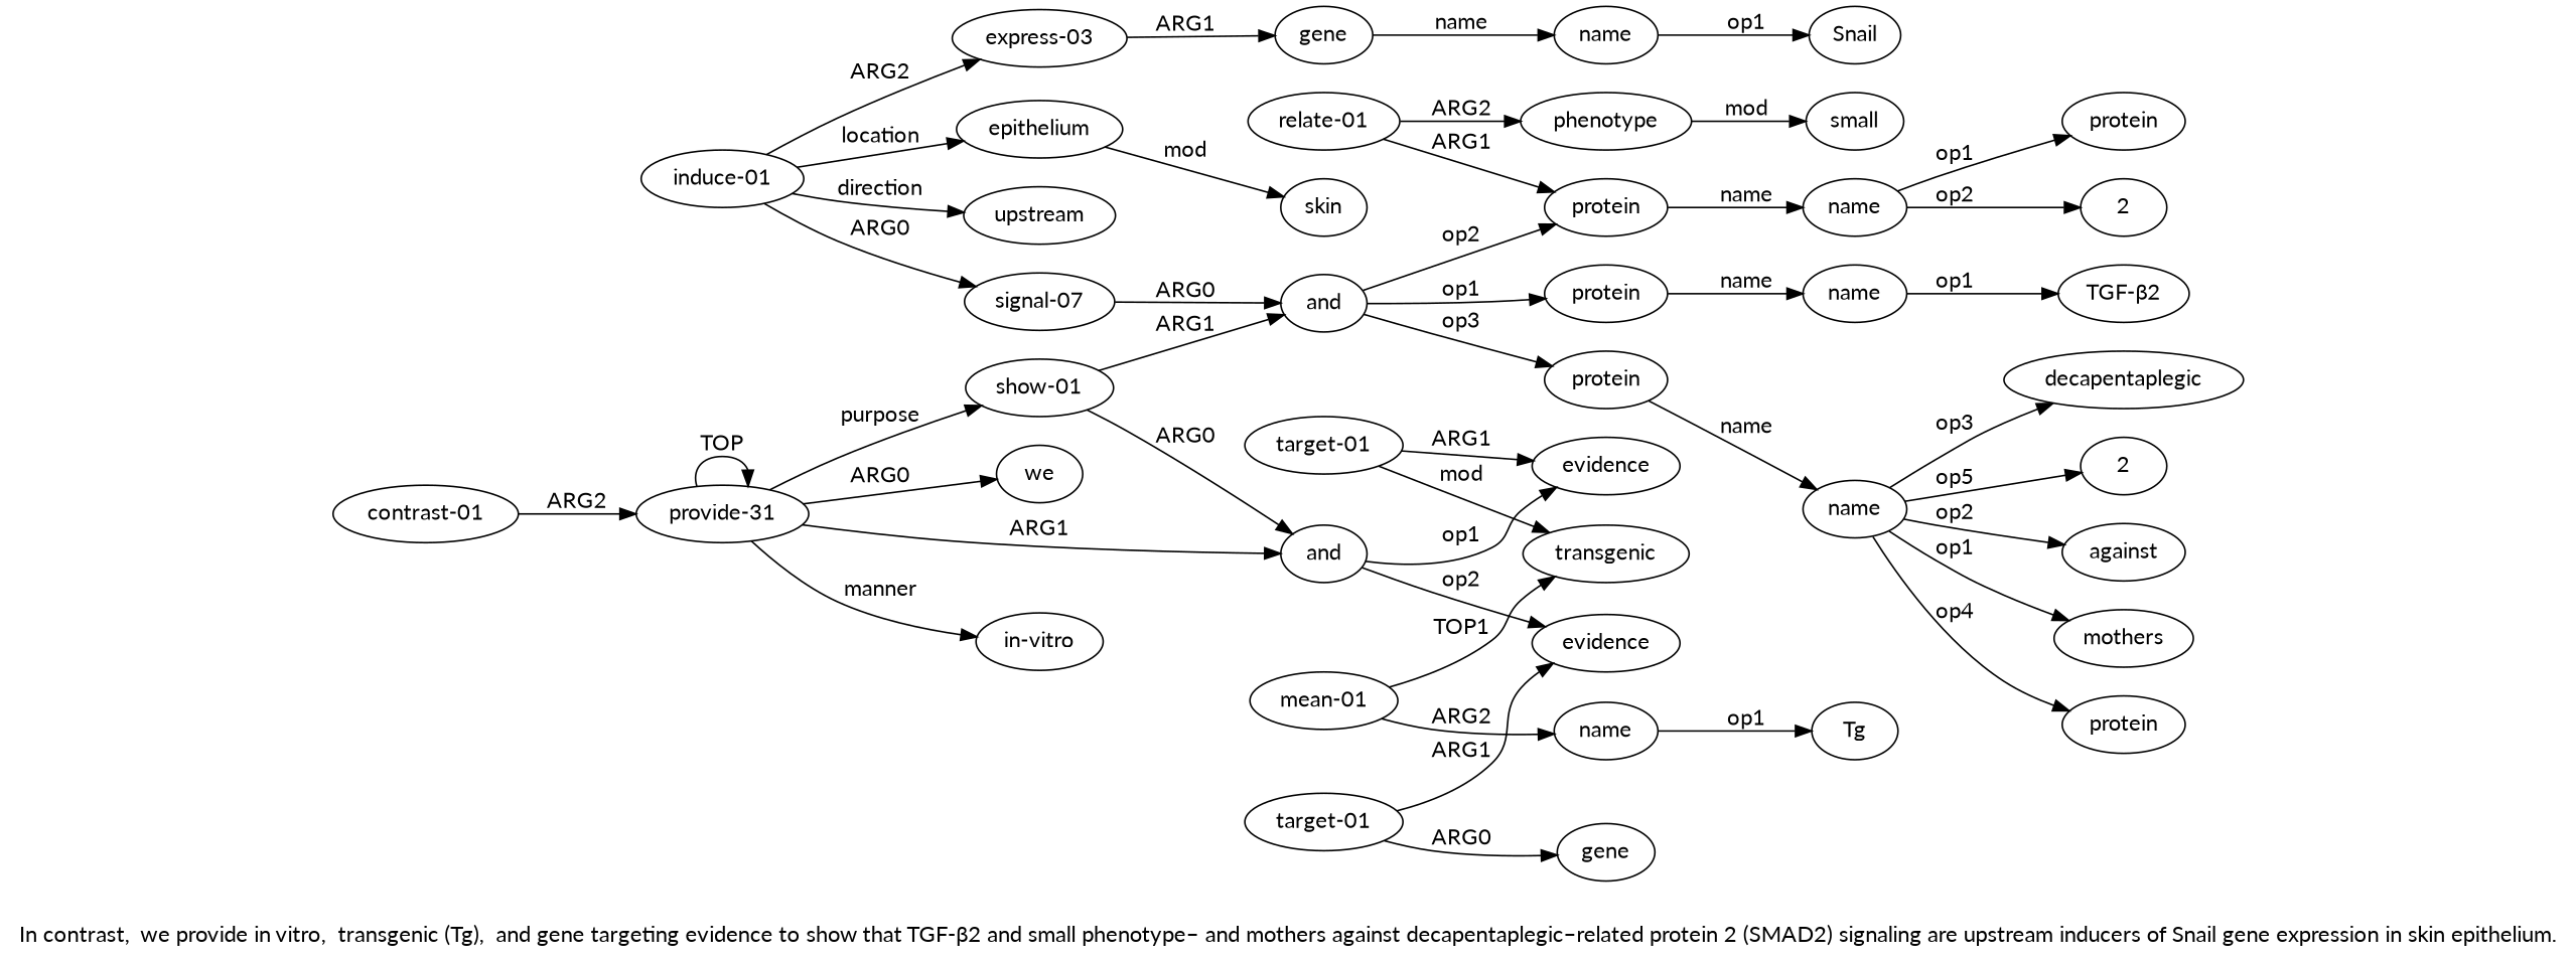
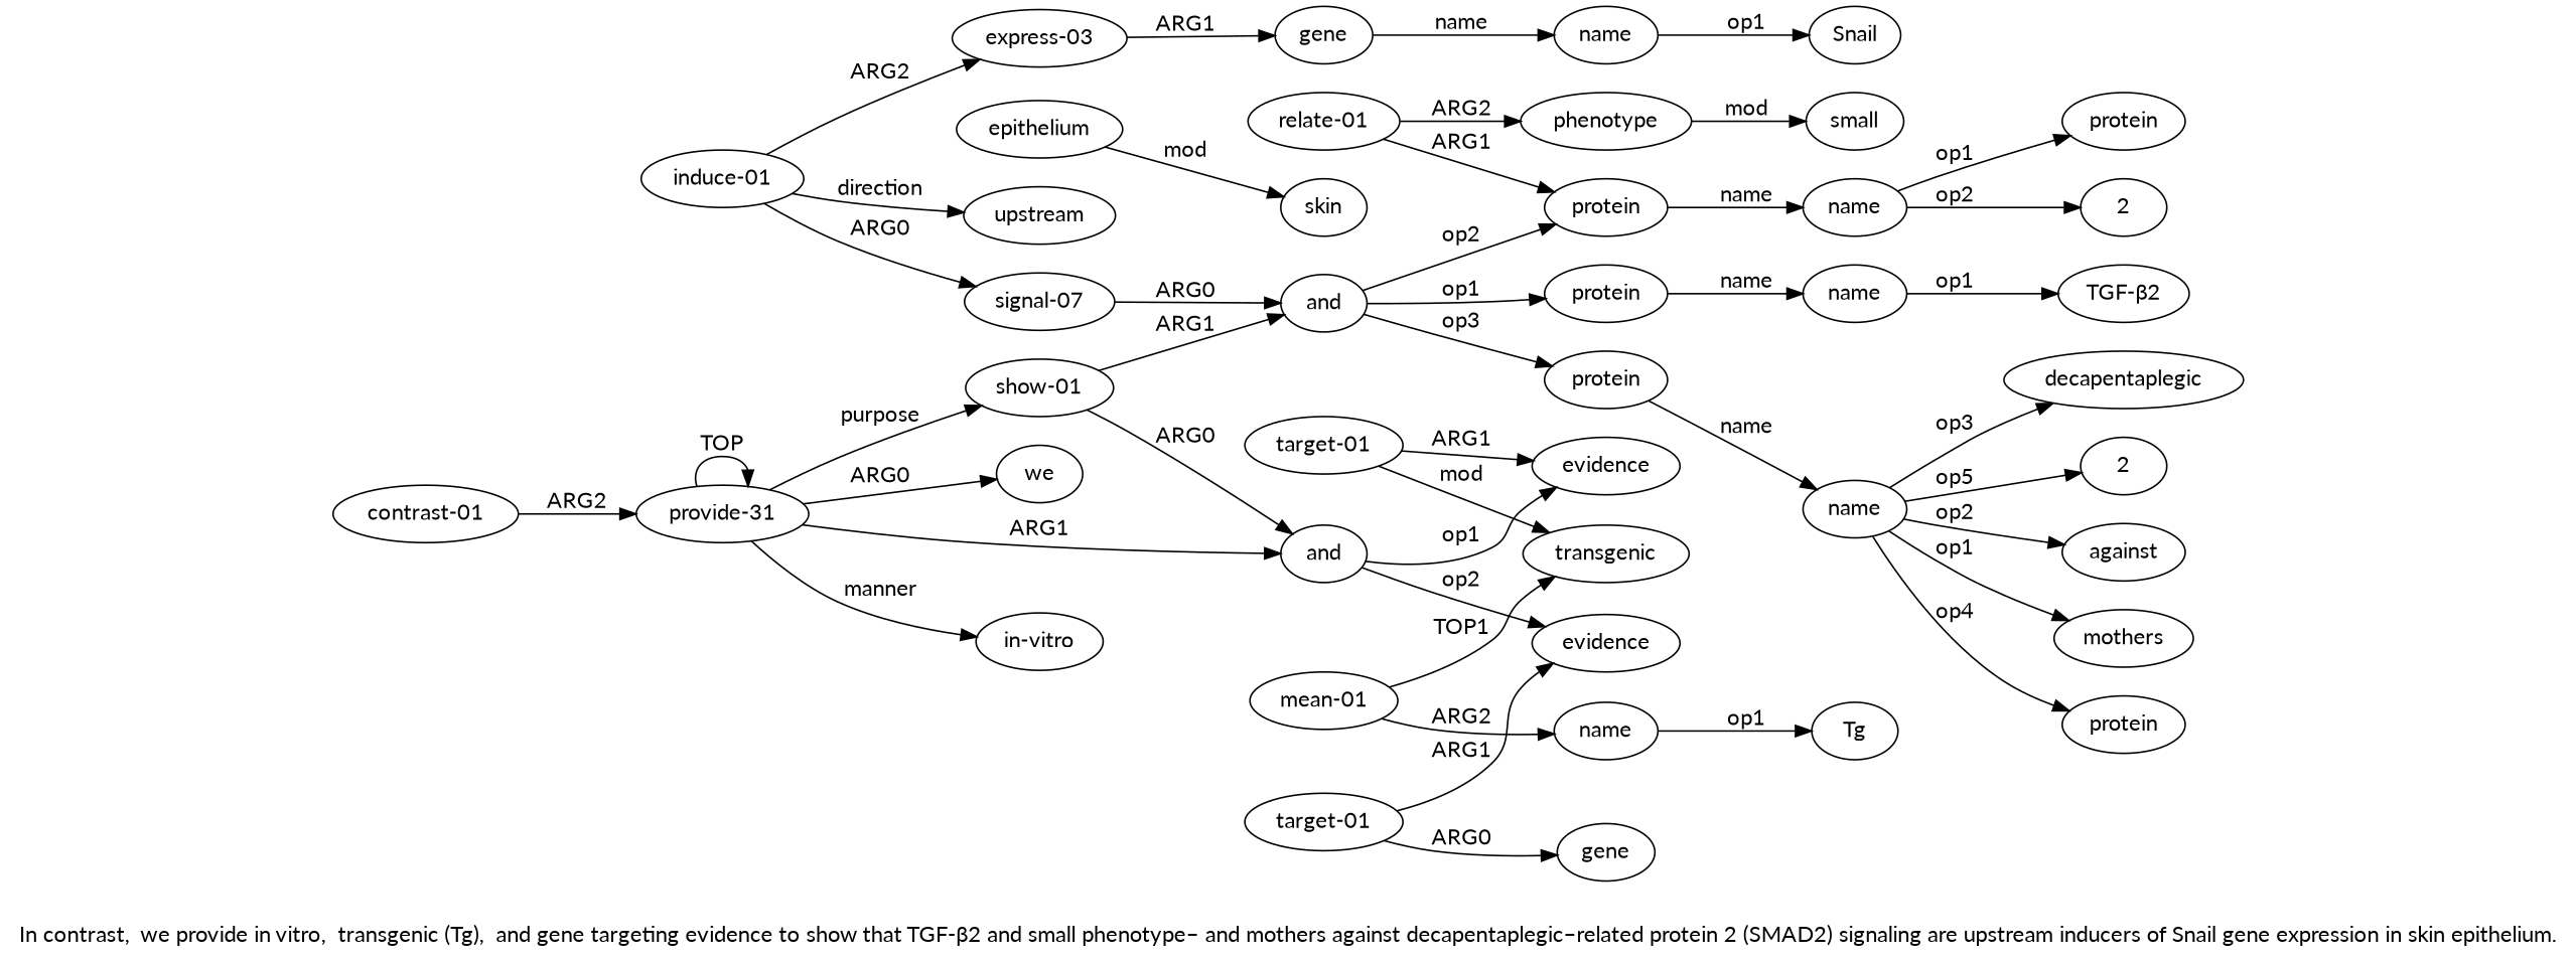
  digraph {
    fontname=Lato
    label="In contrast,  we provide in vitro,  transgenic (Tg),  and gene targeting evidence to show that TGF-β2 and small phenotype– and mothers against decapentaplegic–related protein 2 (SMAD2) signaling are upstream inducers of Snail gene expression in skin epithelium."
    rankdir=LR
    node [color=black fontname=Lato gold_ind=-1 gold_label=protein test_ind=-1 test_label=protein]
    edge [color=black fontname=Lato gold_label=op1 test_label=op1]
    n1 [gold_ind=20 gold_label=phenotype label=phenotype test_ind=20 test_label=phenotype]
    n2 [gold_ind=21 gold_label=small label=small test_ind=21 test_label=small]
    n3 [gold_ind=22 label=protein test_ind=22]
    n4 [gold_ind=23 gold_label=name label=name test_ind=23 test_label=name]
    n5 [gold_label=2 label=2 test_label=2]
    n6 [gold_label=against label=against test_label=against]
    n7 [gold_label=mothers label=mothers test_label=mothers]
    n8 [label=protein]
    n9 [gold_label=decapentaplegic label=decapentaplegic test_label=decapentaplegic]
    n10 [gold_ind=24 gold_label="signal-07" label="signal-07" test_ind=24 test_label="signal-07"]
    n11 [gold_ind=14 gold_label=and label=and test_ind=14 test_label=and]
    n12 [gold_ind=15 label=protein test_ind=15]
    n13 [gold_ind=17 label=protein test_ind=17]
    n14 [gold_ind=16 gold_label=name label=name test_ind=16 test_label=name]
    n15 [gold_ind=18 gold_label=name label=name test_ind=18 test_label=name]
    n16 [gold_ind=25 gold_label="induce-01" label="induce-01" test_ind=25 test_label="induce-01"]
    n17 [gold_ind=26 gold_label="express-03" label="express-03" test_ind=26 test_label="express-03"]
    n18 [gold_ind=29 gold_label=upstream label=upstream test_ind=29 test_label=upstream]
    n19 [gold_ind=30 gold_label=epithelium label=epithelium test_ind=30 test_label=epithelium]
    n20 [gold_ind=27 gold_label=gene label=gene test_ind=27 test_label=gene]
    n21 [gold_ind=31 gold_label=skin label=skin test_ind=31 test_label=skin]
    n22 [gold_ind=28 gold_label=name label=name test_ind=28 test_label=name]
    n23 [gold_label=Snail label=Snail test_label=Snail]
    n24 [label=protein]
    n25 [gold_label=Tg label=Tg test_label=Tg]
    n26 [gold_label="TGF-β2" label="TGF-β2" test_label="TGF-β2"]
    n27 [gold_label=2 label=2 test_label=2]
    n28 [gold_ind=11 gold_label="in-vitro" label="in-vitro" test_ind=11 test_label="in-vitro"]
    n29 [gold_ind=10 gold_label=gene label=gene test_ind=10 test_label=gene]
    n30 [gold_ind=13 gold_label="show-01" label="show-01" test_ind=13 test_label="show-01"]
    n31 [gold_ind=2 gold_label=and label=and test_ind=2 test_label=and]
    n32 [gold_ind=3 gold_label=evidence label=evidence test_ind=3 test_label=evidence]
    n33 [gold_ind=8 gold_label=evidence label=evidence test_ind=8 test_label=evidence]
    n34 [gold_ind=12 gold_label="contrast-01" label="contrast-01" test_ind=12 test_label="contrast-01"]
    n35 [gold_ind=0 gold_label="provide-01" label="provide-31" test_ind=0 test_label="provide-01"]
    n36 [gold_ind=1 gold_label=we label=we test_ind=1 test_label=we]
    n37 [gold_ind=19 gold_label="relate-01" label="relate-01" test_ind=19 test_label="relate-01"]
    n38 [gold_ind=5 gold_label=transgenic label=transgenic test_ind=5 test_label=transgenic]
    n39 [gold_ind=4 gold_label="target-01" label="target-01" test_ind=4 test_label="target-01"]
    n40 [gold_ind=7 gold_label=name label=name test_ind=7 test_label=name]
    n41 [gold_ind=6 gold_label="mean-01" label="mean-01" test_ind=6 test_label="mean-01"]
    n42 [gold_ind=9 gold_label="target-01" label="target-01" test_ind=9 test_label="target-01"]
    n1 -> n2 [gold_label=mod label=mod test_label=mod]
    n3 -> n4 [gold_label=name label=name test_label=name]
    n4 -> n5 [gold_label=op5 label=op5 test_label=op5]
    n4 -> n6 [gold_label=op2 label=op2 test_label=op2]
    n4 -> n7 [label=op1]
    n4 -> n8 [gold_label=op4 label=op4 test_label=op4]
    n4 -> n9 [gold_label=op3 label=op3 test_label=op3]
    n10 -> n11 [gold_label=ARG0 label=ARG0 test_label=ARG0]
    n11 -> n3 [gold_label=op3 label=op3 test_label=op3]
    n11 -> n12 [label=op1]
    n11 -> n13 [gold_label=op2 label=op2 test_label=op2]
    n12 -> n14 [gold_label=name label=name test_label=name]
    n13 -> n15 [gold_label=name label=name test_label=name]
    n14 -> n26 [label=op1]
    n15 -> n24 [label=op1]
    n15 -> n27 [gold_label=op2 label=op2 test_label=op2]
    n16 -> n10 [gold_label=ARG0 label=ARG0 test_label=ARG0]
    n16 -> n17 [gold_label=ARG2 label=ARG2 test_label=ARG2]
    n16 -> n18 [gold_label=direction label=direction test_label=direction]
-   n16 -> n19 [gold_label=location label=location test_label=location]
    n17 -> n20 [gold_label=ARG1 label=ARG1 test_label=ARG1]
    n19 -> n21 [gold_label=mod label=mod test_label=mod]
    n20 -> n22 [gold_label=name label=name test_label=name]
    n22 -> n23 [label=op1]
    n30 -> n11 [gold_label=ARG1 label=ARG1 test_label=ARG1]
    n30 -> n31 [gold_label=ARG0 label=ARG0 test_label=ARG0]
    n31 -> n32 [label=op1]
    n31 -> n33 [gold_label=op2 label=op2 test_label=op2]
    n34 -> n35 [gold_label=ARG2 label=ARG2 test_label=ARG2]
    n35 -> n28 [gold_label=manner label=manner test_label=manner]
    n35 -> n30 [gold_label=purpose label=purpose test_label=purpose]
    n35 -> n31 [gold_label=ARG1 label=ARG1 test_label=ARG1]
    n35 -> n35 [gold_label=TOP label=TOP test_label=TOP]
    n35 -> n36 [gold_label=ARG0 label=ARG0 test_label=ARG0]
    n37 -> n1 [gold_label=ARG2 label=ARG2 test_label=ARG2]
    n37 -> n13 [gold_label=ARG1 label=ARG1 test_label=ARG1]
    n39 -> n32 [gold_label=ARG1 label=ARG1 test_label=ARG1]
    n39 -> n38 [gold_label=mod label=mod test_label=mod]
    n40 -> n25 [label=op1]
    n41 -> n38 [gold_label=ARG1 label=TOP1 test_label=ARG1]
    n41 -> n40 [gold_label=ARG2 label=ARG2 test_label=ARG2]
    n42 -> n29 [gold_label=ARG0 label=ARG0 test_label=ARG0]
    n42 -> n33 [gold_label=ARG1 label=ARG1 test_label=ARG1]
  }
